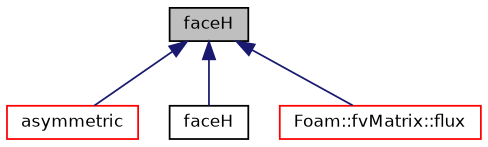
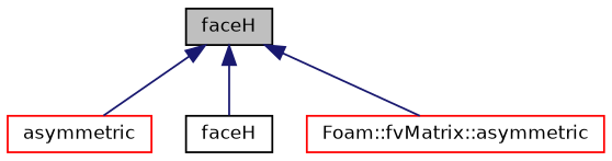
  digraph {
    rankdir=TB
    node [color=black fontname=Helvetica fontsize=10 shape=record]
    edge [color=midnightblue dir=back fontname=Helvetica fontsize=10 labelfontname=Helvetica labelfontsize=10 style=solid]
    n1 [fillcolor=grey75 fontcolor=black height=0.2 label=faceH style=filled width=0.4]
    n2 [color=red height=0.2 label=asymmetric width=0.4]
    n3 [height=0.2 label=faceH width=0.4]
-   n4 [color=red height=0.2 label="Foam::fvMatrix::flux" width=0.4]
+   n4 [color=red height=0.2 label="Foam::fvMatrix::asymmetric" width=0.4]
    n1 -> n2
    n1 -> n3
    n1 -> n4
  }
